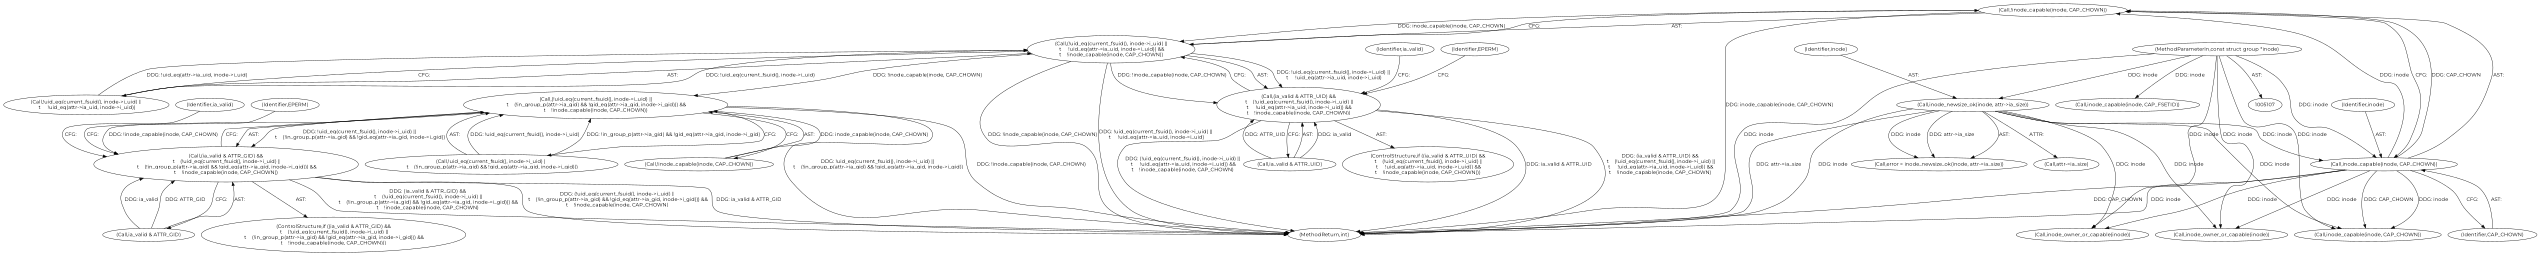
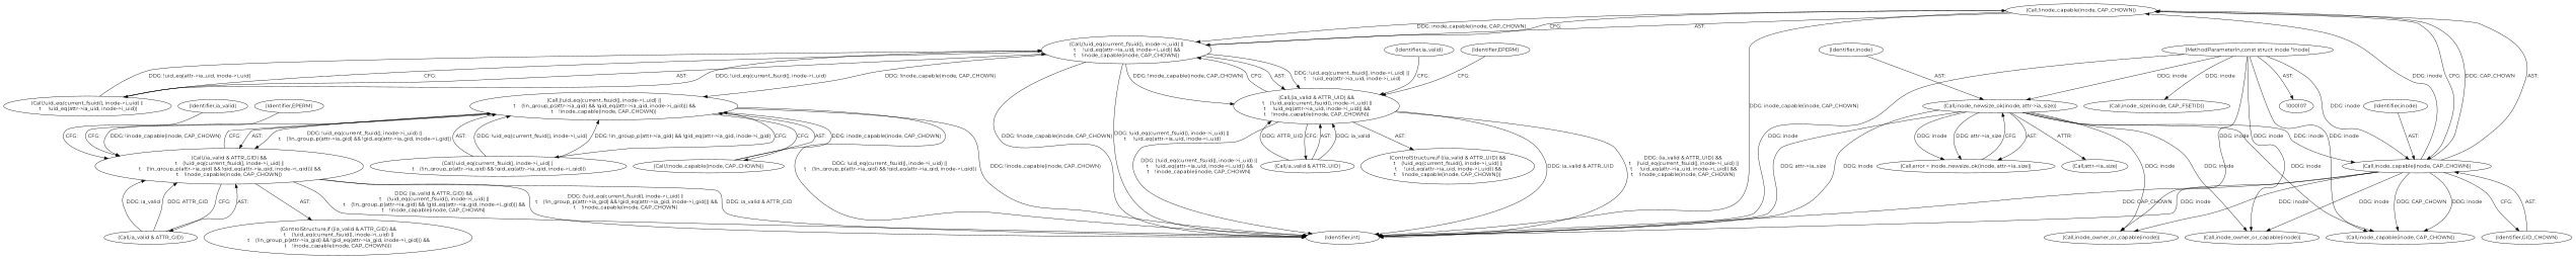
  digraph {
    fontname=Montserrat
    node [fontname=Montserrat]
    edge [fontname=Montserrat]
    n1 [label="(Call,!inode_capable(inode, CAP_CHOWN))"]
    n2 [label="(Call,inode_capable(inode, CAP_CHOWN))"]
    n3 [label="(Call,(!uid_eq(current_fsuid(), inode->i_uid) ||\n \t     !uid_eq(attr->ia_uid, inode->i_uid)) &&\n\t    !inode_capable(inode, CAP_CHOWN))"]
-   n4 [label="(MethodReturn,int)"]
+   n4 [label="(Identifier,int)"]
    n5 [label="(Call,inode_owner_or_capable(inode))"]
    n6 [label="(Call,inode_capable(inode, CAP_CHOWN))"]
-   n7 [label="(Identifier,CAP_CHOWN)"]
+   n7 [label="(Identifier,GID_CHOWN)"]
    n8 [label="(Call,inode_owner_or_capable(inode))"]
    n9 [label="(Call,(ia_valid & ATTR_UID) &&\n \t    (!uid_eq(current_fsuid(), inode->i_uid) ||\n \t     !uid_eq(attr->ia_uid, inode->i_uid)) &&\n\t    !inode_capable(inode, CAP_CHOWN))"]
    n10 [label="(Call,(!uid_eq(current_fsuid(), inode->i_uid) ||\n \t    (!in_group_p(attr->ia_gid) && !gid_eq(attr->ia_gid, inode->i_gid))) &&\n\t    !inode_capable(inode, CAP_CHOWN))"]
    n11 [label="(Call,!uid_eq(current_fsuid(), inode->i_uid) ||\n \t     !uid_eq(attr->ia_uid, inode->i_uid))"]
    n12 [label="(Call,inode_newsize_ok(inode, attr->ia_size))"]
    n13 [label="(Call,error = inode_newsize_ok(inode, attr->ia_size))"]
    n14 [label="(Call,attr->ia_size)"]
-   n15 [label="(MethodParameterIn,const struct group *inode)"]
-   n16 [label="(Call,inode_capable(inode, CAP_FSETID))"]
-   1000107 [label=1005107]
+   n15 [label="(MethodParameterIn,const struct inode *inode)"]
+   n16 [label="(Call,inode_size(inode, CAP_FSETID))"]
+   1000107
    n18 [label="(ControlStructure,if ((ia_valid & ATTR_UID) &&\n \t    (!uid_eq(current_fsuid(), inode->i_uid) ||\n \t     !uid_eq(attr->ia_uid, inode->i_uid)) &&\n\t    !inode_capable(inode, CAP_CHOWN)))"]
    n19 [label="(Call,ia_valid & ATTR_UID)"]
    n20 [label="(Call,(ia_valid & ATTR_GID) &&\n \t    (!uid_eq(current_fsuid(), inode->i_uid) ||\n \t    (!in_group_p(attr->ia_gid) && !gid_eq(attr->ia_gid, inode->i_gid))) &&\n\t    !inode_capable(inode, CAP_CHOWN))"]
    n21 [label="(Call,!inode_capable(inode, CAP_CHOWN))"]
    n22 [label="(Call,!uid_eq(current_fsuid(), inode->i_uid) ||\n \t    (!in_group_p(attr->ia_gid) && !gid_eq(attr->ia_gid, inode->i_gid)))"]
    n23 [label="(Call,ia_valid & ATTR_GID)"]
    n24 [label="(ControlStructure,if ((ia_valid & ATTR_GID) &&\n \t    (!uid_eq(current_fsuid(), inode->i_uid) ||\n \t    (!in_group_p(attr->ia_gid) && !gid_eq(attr->ia_gid, inode->i_gid))) &&\n\t    !inode_capable(inode, CAP_CHOWN)))"]
    n25 [label="(Identifier,ia_valid)"]
    n26 [label="(Identifier,EPERM)"]
    n27 [label="(Identifier,inode)"]
    n28 [label="(Identifier,ia_valid)"]
    n29 [label="(Identifier,EPERM)"]
    n30 [label="(Identifier,inode)"]
    n1 -> n2 [label="CFG: "]
    n1 -> n3 [label="AST: "]
    n1 -> n3 [label="DDG: inode_capable(inode, CAP_CHOWN)"]
    n1 -> n4 [label="DDG: inode_capable(inode, CAP_CHOWN)"]
    n2 -> n1 [label="AST: "]
    n2 -> n1 [label="DDG: inode"]
    n2 -> n1 [label="DDG: CAP_CHOWN"]
    n2 -> n4 [label="DDG: CAP_CHOWN"]
    n2 -> n4 [label="DDG: inode"]
    n2 -> n5 [label="DDG: inode"]
    n2 -> n6 [label="DDG: inode"]
    n2 -> n6 [label="DDG: CAP_CHOWN"]
    n2 -> n7 [label="CFG: "]
    n2 -> n8 [label="DDG: inode"]
    n3 -> n1 [label="CFG: "]
    n3 -> n4 [label="DDG: !uid_eq(current_fsuid(), inode->i_uid) ||\n \t     !uid_eq(attr->ia_uid, inode->i_uid)"]
    n3 -> n4 [label="DDG: !inode_capable(inode, CAP_CHOWN)"]
    n3 -> n9 [label="AST: "]
    n3 -> n9 [label="DDG: !uid_eq(current_fsuid(), inode->i_uid) ||\n \t     !uid_eq(attr->ia_uid, inode->i_uid)"]
    n3 -> n9 [label="DDG: !inode_capable(inode, CAP_CHOWN)"]
    n3 -> n10 [label="DDG: !inode_capable(inode, CAP_CHOWN)"]
    n3 -> n11 [label="CFG: "]
    n7 -> n2 [label="AST: "]
    n9 -> n3 [label="CFG: "]
    n9 -> n4 [label="DDG: ia_valid & ATTR_UID"]
    n9 -> n4 [label="DDG: (ia_valid & ATTR_UID) &&\n \t    (!uid_eq(current_fsuid(), inode->i_uid) ||\n \t     !uid_eq(attr->ia_uid, inode->i_uid)) &&\n\t    !inode_capable(inode, CAP_CHOWN)"]
    n9 -> n4 [label="DDG: (!uid_eq(current_fsuid(), inode->i_uid) ||\n \t     !uid_eq(attr->ia_uid, inode->i_uid)) &&\n\t    !inode_capable(inode, CAP_CHOWN)"]
    n9 -> n18 [label="AST: "]
    n9 -> n19 [label="CFG: "]
    n10 -> n4 [label="DDG: !inode_capable(inode, CAP_CHOWN)"]
    n10 -> n4 [label="DDG: !uid_eq(current_fsuid(), inode->i_uid) ||\n \t    (!in_group_p(attr->ia_gid) && !gid_eq(attr->ia_gid, inode->i_gid))"]
    n10 -> n20 [label="AST: "]
    n10 -> n20 [label="DDG: !uid_eq(current_fsuid(), inode->i_uid) ||\n \t    (!in_group_p(attr->ia_gid) && !gid_eq(attr->ia_gid, inode->i_gid))"]
    n10 -> n20 [label="DDG: !inode_capable(inode, CAP_CHOWN)"]
    n10 -> n21 [label="CFG: "]
    n10 -> n22 [label="CFG: "]
    n11 -> n3 [label="AST: "]
    n11 -> n3 [label="DDG: !uid_eq(current_fsuid(), inode->i_uid)"]
    n11 -> n3 [label="DDG: !uid_eq(attr->ia_uid, inode->i_uid)"]
    n12 -> n2 [label="DDG: inode"]
    n12 -> n4 [label="DDG: inode"]
    n12 -> n4 [label="DDG: attr->ia_size"]
    n12 -> n5 [label="DDG: inode"]
    n12 -> n6 [label="DDG: inode"]
    n12 -> n8 [label="DDG: inode"]
    n12 -> n13 [label="AST: "]
    n12 -> n13 [label="DDG: inode"]
    n12 -> n13 [label="DDG: attr->ia_size"]
    n12 -> n14 [label="ATTR: "]
+   n13 -> n12 [label="CFG: "]
    n15 -> n2 [label="DDG: inode"]
    n15 -> n4 [label="DDG: inode"]
    n15 -> n5 [label="DDG: inode"]
    n15 -> n6 [label="DDG: inode"]
    n15 -> n8 [label="DDG: inode"]
    n15 -> n12 [label="DDG: inode"]
    n15 -> n16 [label="DDG: inode"]
    n15 -> 1000107 [label="AST: "]
    n19 -> n9 [label="AST: "]
    n19 -> n9 [label="DDG: ia_valid"]
    n19 -> n9 [label="DDG: ATTR_UID"]
    n20 -> n4 [label="DDG: (ia_valid & ATTR_GID) &&\n \t    (!uid_eq(current_fsuid(), inode->i_uid) ||\n \t    (!in_group_p(attr->ia_gid) && !gid_eq(attr->ia_gid, inode->i_gid))) &&\n\t    !inode_capable(inode, CAP_CHOWN)"]
    n20 -> n4 [label="DDG: (!uid_eq(current_fsuid(), inode->i_uid) ||\n \t    (!in_group_p(attr->ia_gid) && !gid_eq(attr->ia_gid, inode->i_gid))) &&\n\t    !inode_capable(inode, CAP_CHOWN)"]
    n20 -> n4 [label="DDG: ia_valid & ATTR_GID"]
    n20 -> n10 [label="CFG: "]
    n20 -> n23 [label="CFG: "]
    n20 -> n24 [label="AST: "]
    n21 -> n10 [label="AST: "]
    n21 -> n10 [label="DDG: inode_capable(inode, CAP_CHOWN)"]
    n22 -> n10 [label="AST: "]
    n22 -> n10 [label="DDG: !uid_eq(current_fsuid(), inode->i_uid)"]
    n22 -> n10 [label="DDG: !in_group_p(attr->ia_gid) && !gid_eq(attr->ia_gid, inode->i_gid)"]
    n23 -> n20 [label="AST: "]
    n23 -> n20 [label="DDG: ia_valid"]
    n23 -> n20 [label="DDG: ATTR_GID"]
    n25 -> n20 [label="CFG: "]
    n26 -> n20 [label="CFG: "]
    n27 -> n2 [label="AST: "]
    n28 -> n9 [label="CFG: "]
    n29 -> n9 [label="CFG: "]
    n30 -> n12 [label="AST: "]
  }
